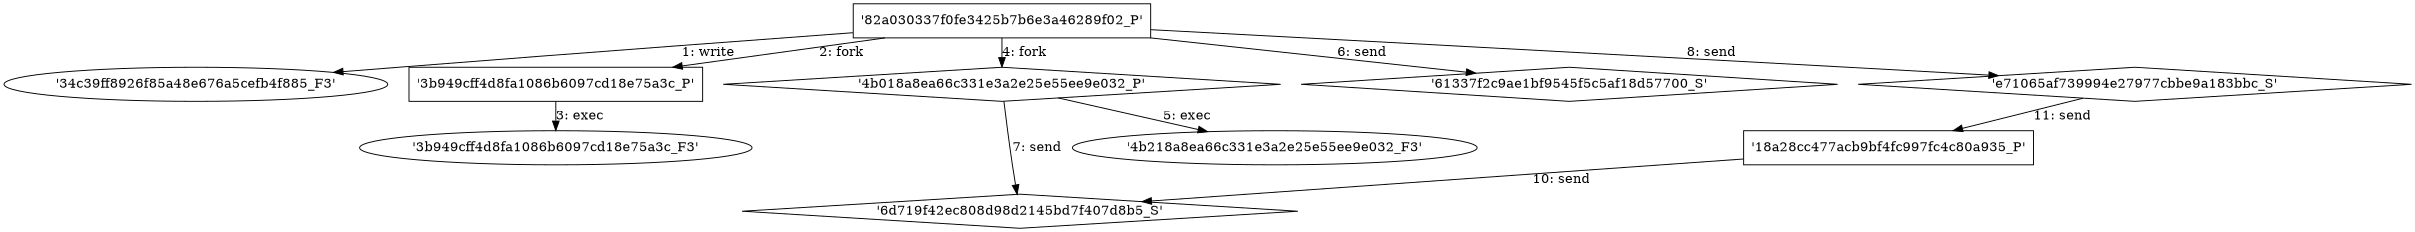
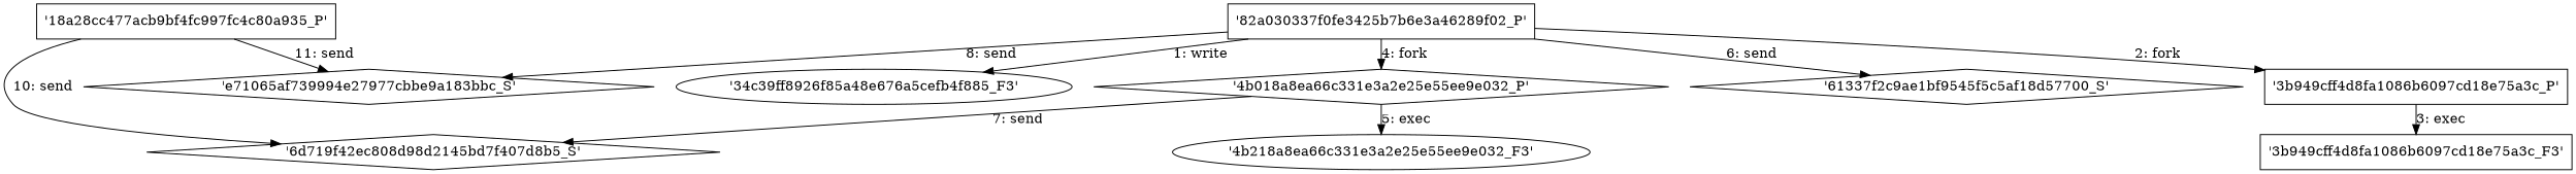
  digraph {
    engine=neato
    fixedsize=false
    fontsize=10
    nodesep=0.3
    rankdir=TB
    ranksep=0
    splines=true
    node [node_type=Process shape=diamond]
    "'34c39ff8926f85a48e676a5cefb4f885_F3'" [node_type=file shape=ellipse]
    "'82a030337f0fe3425b7b6e3a46289f02_P'" [shape=box]
    "'3b949cff4d8fa1086b6097cd18e75a3c_P'" [shape=box]
    "'4b018a8ea66c331e3a2e25e55ee9e032_P'"
    "'61337f2c9ae1bf9545f5c5af18d57700_S'" [node_type=Socket]
    "'e71065af739994e27977cbbe9a183bbc_S'" [node_type=Socket]
-   "'3b949cff4d8fa1086b6097cd18e75a3c_F3'" [node_type=File shape=ellipse]
+   "'3b949cff4d8fa1086b6097cd18e75a3c_F3'" [node_type=File shape=box]
    "'6d719f42ec808d98d2145bd7f407d8b5_S'" [node_type=Socket]
    n9 [label="'4b218a8ea66c331e3a2e25e55ee9e032_F3'" node_type=File shape=ellipse]
    "'18a28cc477acb9bf4fc997fc4c80a935_P'" [shape=box]
    "'82a030337f0fe3425b7b6e3a46289f02_P'" -> "'34c39ff8926f85a48e676a5cefb4f885_F3'" [label="1: write"]
    "'82a030337f0fe3425b7b6e3a46289f02_P'" -> "'3b949cff4d8fa1086b6097cd18e75a3c_P'" [label="2: fork"]
    "'82a030337f0fe3425b7b6e3a46289f02_P'" -> "'4b018a8ea66c331e3a2e25e55ee9e032_P'" [label="4: fork"]
    "'82a030337f0fe3425b7b6e3a46289f02_P'" -> "'61337f2c9ae1bf9545f5c5af18d57700_S'" [label="6: send"]
    "'82a030337f0fe3425b7b6e3a46289f02_P'" -> "'e71065af739994e27977cbbe9a183bbc_S'" [label="8: send"]
    "'3b949cff4d8fa1086b6097cd18e75a3c_P'" -> "'3b949cff4d8fa1086b6097cd18e75a3c_F3'" [label="3: exec"]
    "'4b018a8ea66c331e3a2e25e55ee9e032_P'" -> "'6d719f42ec808d98d2145bd7f407d8b5_S'" [label="7: send"]
    "'4b018a8ea66c331e3a2e25e55ee9e032_P'" -> n9 [label="5: exec"]
-   "'e71065af739994e27977cbbe9a183bbc_S'" -> "'18a28cc477acb9bf4fc997fc4c80a935_P'" [label="11: send"]
+   "'18a28cc477acb9bf4fc997fc4c80a935_P'" -> "'e71065af739994e27977cbbe9a183bbc_S'" [label="11: send"]
    "'18a28cc477acb9bf4fc997fc4c80a935_P'" -> "'6d719f42ec808d98d2145bd7f407d8b5_S'" [label="10: send"]
  }
